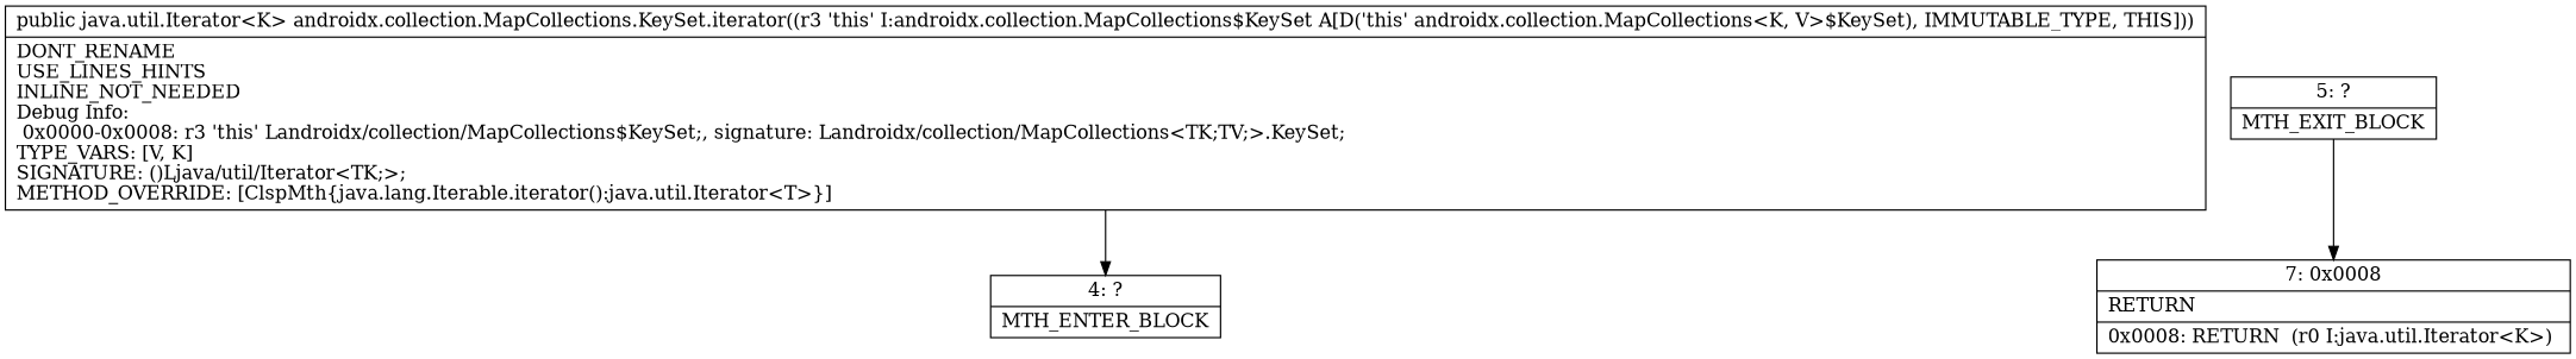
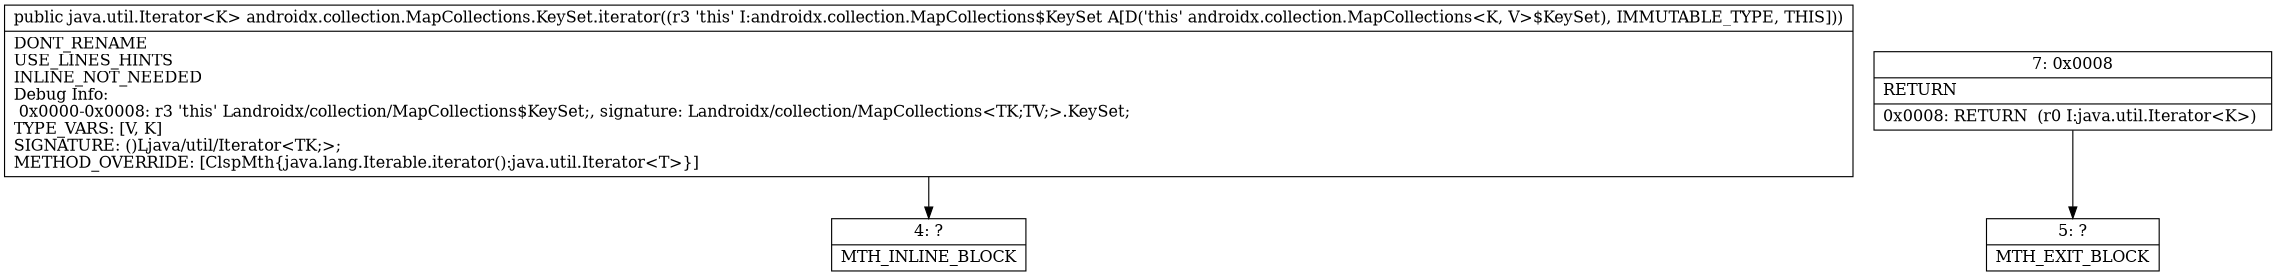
  digraph {
    node [shape=record]
-   n1 [label="{4\:\ ?|MTH_ENTER_BLOCK\l}"]
+   n1 [label="{4\:\ ?|MTH_INLINE_BLOCK\l}"]
    n2 [label="{7\:\ 0x0008|RETURN\l|0x0008: RETURN  (r0 I:java.util.Iterator\<K\>) \l}"]
    n3 [label="{5\:\ ?|MTH_EXIT_BLOCK\l}"]
    n4 [label="{public java.util.Iterator\<K\> androidx.collection.MapCollections.KeySet.iterator((r3 'this' I:androidx.collection.MapCollections$KeySet A[D('this' androidx.collection.MapCollections\<K, V\>$KeySet), IMMUTABLE_TYPE, THIS]))  | DONT_RENAME\lUSE_LINES_HINTS\lINLINE_NOT_NEEDED\lDebug Info:\l  0x0000\-0x0008: r3 'this' Landroidx\/collection\/MapCollections$KeySet;, signature: Landroidx\/collection\/MapCollections\<TK;TV;\>.KeySet;\lTYPE_VARS: [V, K]\lSIGNATURE: ()Ljava\/util\/Iterator\<TK;\>;\lMETHOD_OVERRIDE: [ClspMth\{java.lang.Iterable.iterator():java.util.Iterator\<T\>\}]\l}"]
-   n3 -> n2
+   n2 -> n3
    n4 -> n1
  }
